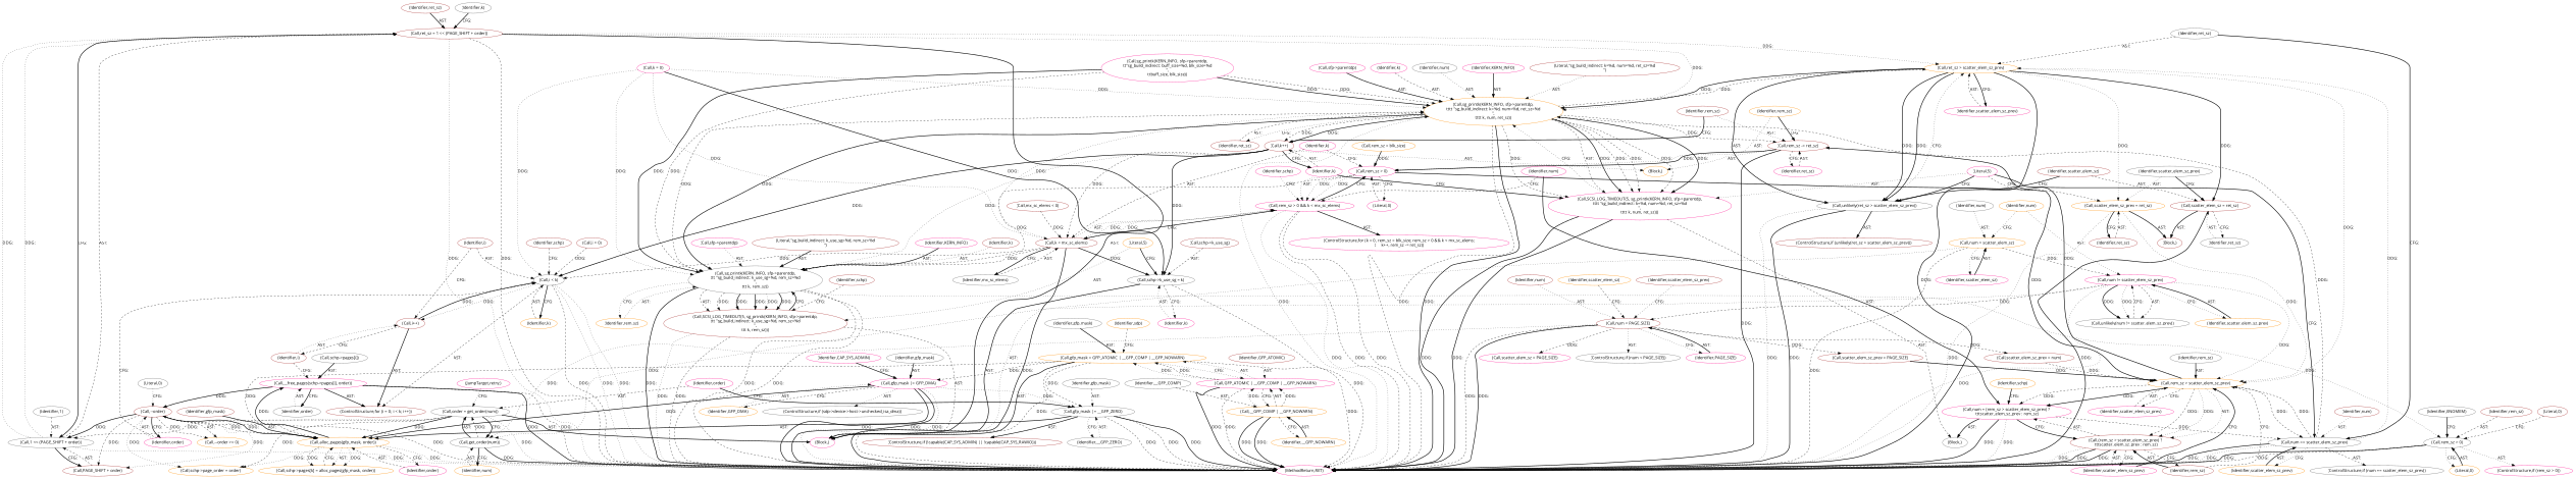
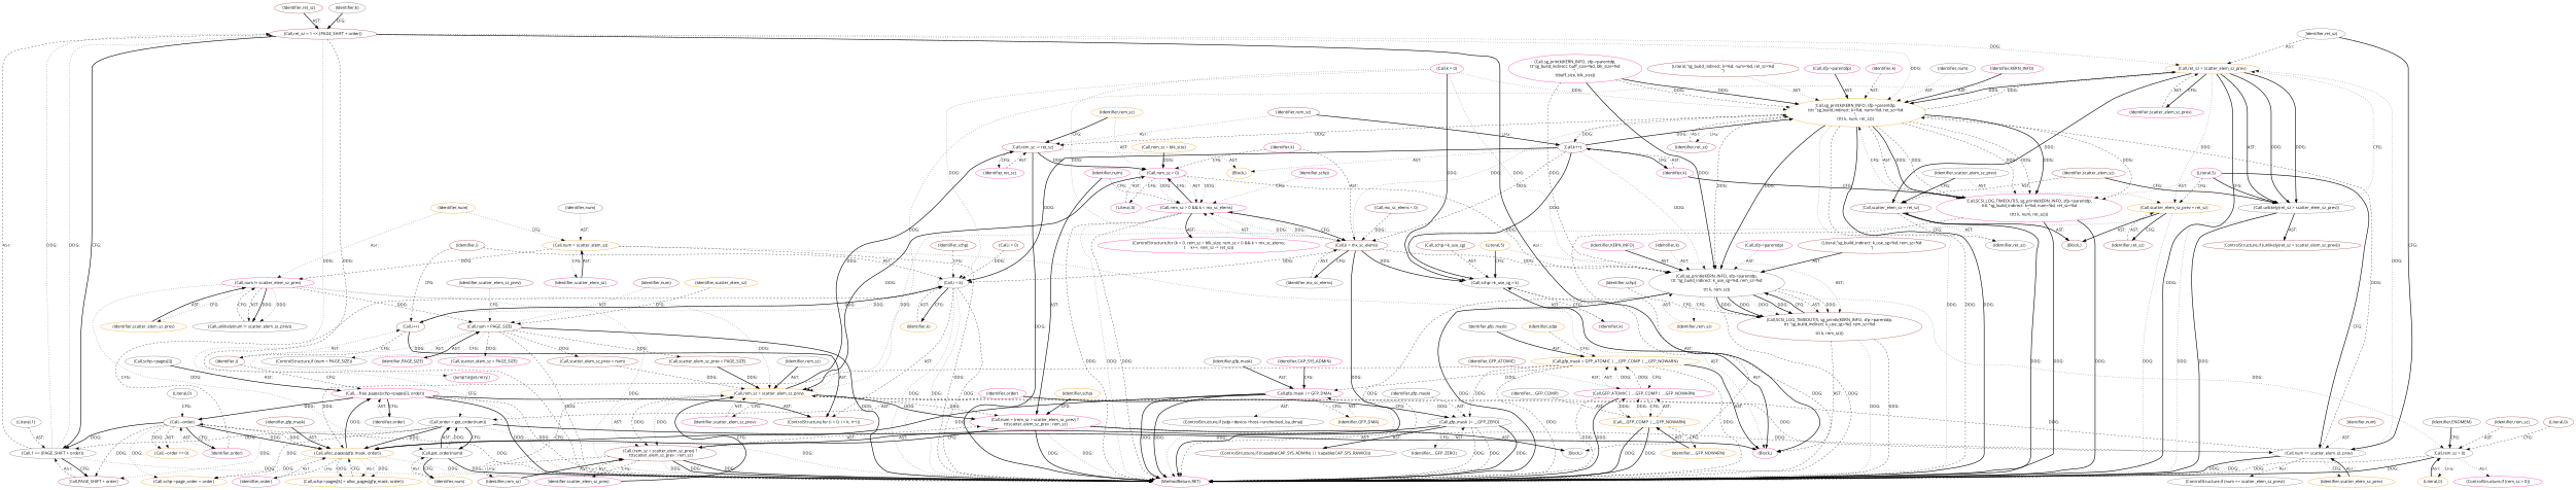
  digraph {
    fontname="Open Sans"
    node [color=brown fontname="Open Sans"]
    edge [fontname="Open Sans" style=dashed]
    n1 [label="(Call,ret_sz = 1 << (PAGE_SHIFT + order))"]
    n2 [color=gray40 label="(Call,1 << (PAGE_SHIFT + order))"]
    n3 [color=darkorange label="(Call,ret_sz > scatter_elem_sz_prev)"]
    n4 [color=darkorange label="(Call,sg_printk(KERN_INFO, sfp->parentdp,\n\t\t\t\t \"sg_build_indirect: k=%d, num=%d, ret_sz=%d\n\",\n\t\t\t\t k, num, ret_sz))"]
    n5 [color=deeppink label="(Block,)"]
    n6 [color=deeppink label="(MethodReturn,RET)"]
    n7 [label="(Call,PAGE_SHIFT + order)"]
    n8 [color=darkorange label="(Call,rem_sz > scatter_elem_sz_prev)"]
    n9 [color=gray40 label="(Call,unlikely(ret_sz > scatter_elem_sz_prev))"]
    n10 [label="(Call,scatter_elem_sz = ret_sz)"]
    n11 [color=darkorange label="(Call,scatter_elem_sz_prev = ret_sz)"]
    n12 [color=deeppink label="(Identifier,scatter_elem_sz_prev)"]
    n13 [label="(Call,rem_sz -= ret_sz)"]
    n14 [color=gray40 label="(Call,sg_printk(KERN_INFO, sfp->parentdp,\n\t\t\t \"sg_build_indirect: k_use_sg=%d, rem_sz=%d\n\",\n\t\t\t k, rem_sz))"]
    n15 [label="(Call,k++)"]
    n16 [color=deeppink label="(Call,SCSI_LOG_TIMEOUT(5, sg_printk(KERN_INFO, sfp->parentdp,\n\t\t\t\t \"sg_build_indirect: k=%d, num=%d, ret_sz=%d\n\",\n\t\t\t\t k, num, ret_sz)))"]
    n17 [label="(Identifier,ret_sz)"]
    n18 [color=gray40 label="(Call,order = get_order(num))"]
    n19 [color=gray40 label="(Call,get_order(num))"]
    n20 [color=darkorange label="(Call,alloc_pages(gfp_mask, order))"]
    n21 [color=darkorange label="(Call,schp->page_order = order)"]
    n22 [color=darkorange label="(Identifier,num)"]
    n23 [label="(Call,--order)"]
    n24 [color=deeppink label="(Call,__free_pages(schp->pages[i], order))"]
    n25 [color=deeppink label="(Identifier,order)"]
    n26 [color=darkorange label="(Call,schp->pages[k] = alloc_pages(gfp_mask, order))"]
    n27 [color=deeppink label="(Call,num != scatter_elem_sz_prev)"]
    n28 [label="(Call,num < PAGE_SIZE)"]
    n29 [color=darkorange label="(Identifier,scatter_elem_sz_prev)"]
    n30 [color=gray40 label="(Call,unlikely(num != scatter_elem_sz_prev))"]
    n31 [color=deeppink label="(Call,scatter_elem_sz = PAGE_SIZE)"]
    n32 [color=gray40 label="(ControlStructure,if (num < PAGE_SIZE))"]
    n33 [color=deeppink label="(Identifier,PAGE_SIZE)"]
    n34 [label="(Call,scatter_elem_sz_prev = PAGE_SIZE)"]
    n35 [label="(Call,scatter_elem_sz_prev = num)"]
    n36 [color=deeppink label="(Call,num = (rem_sz > scatter_elem_sz_prev) ?\n \t\t\tscatter_elem_sz_prev : rem_sz)"]
    n37 [color=gray40 label="(Call,num == scatter_elem_sz_prev)"]
    n38 [label="(Call,(rem_sz > scatter_elem_sz_prev) ?\n \t\t\tscatter_elem_sz_prev : rem_sz)"]
    n39 [color=deeppink label="(Identifier,scatter_elem_sz_prev)"]
    n40 [color=darkorange label="(Call,num = scatter_elem_sz)"]
    n41 [color=deeppink label="(Identifier,scatter_elem_sz)"]
    n42 [color=deeppink label="(Identifier,order)"]
    n43 [color=darkorange label="(Call,--order >= 0)"]
    n44 [color=gray40 label="(Call,i < k)"]
    n45 [label="(ControlStructure,for (i = 0; i < k; i++))"]
    n46 [color=gray40 label="(Identifier,order)"]
    n47 [color=gray40 label="(Call,gfp_mask |= __GFP_ZERO)"]
    n48 [label="(ControlStructure,if (!capable(CAP_SYS_ADMIN) || !capable(CAP_SYS_RAWIO)))"]
    n49 [color=gray40 label="(Identifier,__GFP_ZERO)"]
    n50 [color=darkorange label="(Call,gfp_mask = GFP_ATOMIC | __GFP_COMP | __GFP_NOWARN)"]
    n51 [color=deeppink label="(Call,GFP_ATOMIC | __GFP_COMP | __GFP_NOWARN)"]
    n52 [color=deeppink label="(Call,gfp_mask |= GFP_DMA)"]
    n53 [color=darkorange label="(Call,__GFP_COMP | __GFP_NOWARN)"]
    n54 [color=gray40 label="(ControlStructure,if (sdp->device->host->unchecked_isa_dma))"]
    n55 [color=darkorange label="(Identifier,GFP_DMA)"]
    n56 [color=darkorange label="(Identifier,__GFP_NOWARN)"]
    n57 [label="(ControlStructure,if (unlikely(ret_sz > scatter_elem_sz_prev)))"]
    n58 [color=gray40 label="(Identifier,ret_sz)"]
    n59 [label="(Block,)"]
    n60 [label="(Identifier,ret_sz)"]
    n61 [color=deeppink label="(Call,rem_sz > 0)"]
    n62 [color=deeppink label="(Identifier,ret_sz)"]
    n63 [color=darkorange label="(Block,)"]
    n64 [color=gray40 label="(Block,)"]
    n65 [color=darkorange label="(Identifier,scatter_elem_sz_prev)"]
    n66 [color=gray40 label="(ControlStructure,if (num == scatter_elem_sz_prev))"]
    n67 [color=deeppink label="(Identifier,scatter_elem_sz_prev)"]
    n68 [label="(Identifier,rem_sz)"]
    n69 [color=deeppink label="(Call,rem_sz > 0 && k < mx_sc_elems)"]
    n70 [color=deeppink label="(Literal,0)"]
    n71 [label="(Call,k < mx_sc_elems)"]
    n72 [color=deeppink label="(ControlStructure,for (k = 0, rem_sz = blk_size; rem_sz > 0 && k < mx_sc_elems;\n\t     k++, rem_sz -= ret_sz))"]
    n73 [label="(Call,SCSI_LOG_TIMEOUT(5, sg_printk(KERN_INFO, sfp->parentdp,\n\t\t\t \"sg_build_indirect: k_use_sg=%d, rem_sz=%d\n\",\n\t\t\t k, rem_sz)))"]
    n74 [color=gray40 label="(Call,rem_sz > 0)"]
    n75 [color=darkorange label="(Identifier,rem_sz)"]
    n76 [color=gray40 label="(Call,schp->k_use_sg = k)"]
    n77 [color=gray40 label="(Identifier,mx_sc_elems)"]
    n78 [color=darkorange label="(Literal,0)"]
    n79 [color=deeppink label="(ControlStructure,if (rem_sz > 0))"]
    n80 [color=deeppink label="(Identifier,k)"]
    n81 [color=deeppink label="(Identifier,k)"]
    n82 [label="(Call,i++)"]
    n83 [color=darkorange label="(Identifier,k)"]
    n84 [label="(Identifier,i)"]
    n85 [label="(Identifier,i)"]
    n86 [color=deeppink label="(Identifier,KERN_INFO)"]
    n87 [color=darkorange label="(Identifier,num)"]
    n88 [color=deeppink label="(Identifier,k)"]
    n89 [color=deeppink label="(Identifier,order)"]
    n90 [color=gray40 label="(Identifier,rem_sz)"]
    n91 [color=gray40 label="(Identifier,num)"]
    n92 [color=darkorange label="(Literal,5)"]
    n93 [label="(Identifier,num)"]
    n94 [color=darkorange label="(Identifier,rem_sz)"]
    n95 [color=gray40 label="(Identifier,num)"]
    n96 [color=gray40 label="(Identifier,ENOMEM)"]
    n97 [color=darkorange label="(Identifier,scatter_elem_sz)"]
    n98 [color=gray40 label="(Identifier,__GFP_COMP)"]
    n99 [label="(Identifier,rem_sz)"]
    n100 [label="(Call,schp->k_use_sg)"]
    n101 [color=deeppink label="(Identifier,schp)"]
    n102 [color=darkorange label="(Identifier,schp)"]
    n103 [color=deeppink label="(JumpTarget,retry:)"]
    n104 [label="(Identifier,k)"]
    n105 [color=deeppink label="(Identifier,CAP_SYS_ADMIN)"]
    n106 [color=deeppink label="(Identifier,KERN_INFO)"]
    n107 [label="(Literal,\"sg_build_indirect: k=%d, num=%d, ret_sz=%d\n\")"]
    n108 [label="(Call,mx_sc_elems < 0)"]
-   n109 [color=gray40 label="(Identifier,1)"]
+   n109 [color=gray40 label="(Literal,1)"]
    n110 [label="(Identifier,scatter_elem_sz_prev)"]
    n111 [label="(Identifier,GFP_ATOMIC)"]
    n112 [label="(Identifier,schp)"]
    n113 [label="(Identifier,gfp_mask)"]
    n114 [label="(Call,i = 0)"]
    n115 [color=deeppink label="(Call,k = 0)"]
    n116 [color=darkorange label="(Identifier,sdp)"]
    n117 [color=deeppink label="(Call,sg_printk(KERN_INFO, sfp->parentdp,\n\t\t\"sg_build_indirect: buff_size=%d, blk_size=%d\n\",\n\t\tbuff_size, blk_size))"]
    n118 [color=gray40 label="(Call,schp->pages[i])"]
    n119 [label="(Identifier,ret_sz)"]
    n120 [label="(Identifier,rem_sz)"]
    n121 [color=deeppink label="(Call,sfp->parentdp)"]
    n122 [color=deeppink label="(Identifier,num)"]
    n123 [color=gray40 label="(Identifier,ret_sz)"]
    n124 [color=deeppink label="(Identifier,k)"]
    n125 [color=deeppink label="(Call,sfp->parentdp)"]
    n126 [label="(Literal,0)"]
    n127 [label="(Identifier,scatter_elem_sz)"]
    n128 [color=gray40 label="(Identifier,k)"]
    n129 [color=darkorange label="(Call,rem_sz = blk_size)"]
    n130 [label="(Identifier,num)"]
    n131 [color=gray40 label="(Identifier,gfp_mask)"]
    n132 [color=gray40 label="(Identifier,gfp_mask)"]
    n133 [color=gray40 label="(Literal,0)"]
    n134 [color=gray40 label="(Identifier,scatter_elem_sz_prev)"]
    n135 [label="(Identifier,schp)"]
    n136 [color=gray40 label="(Identifier,gfp_mask)"]
    n137 [label="(Literal,\"sg_build_indirect: k_use_sg=%d, rem_sz=%d\n\")"]
    n138 [color=deeppink label="(Literal,5)"]
    n1 -> n2 [label="CFG: " style=bold]
    n1 -> n3 [label="DDG: " style=dotted]
    n1 -> n4 [label="DDG: " style=dotted]
    n1 -> n5 [label="AST: " style=bold]
    n1 -> n6 [label="DDG: " style=dotted]
    n1 -> n6 [label="DDG: "]
    n2 -> n1 [label="AST: "]
    n2 -> n1 [label="DDG: " style=dotted]
    n2 -> n1 [label="DDG: " style=dotted]
    n2 -> n6 [label="DDG: " style=dotted]
    n2 -> n7 [label="CFG: " style=bold]
    n3 -> n4 [label="DDG: " style=bold]
    n3 -> n6 [label="DDG: " style=bold]
    n3 -> n8 [label="DDG: " style=dotted]
    n3 -> n9 [label="AST: " style=bold]
    n3 -> n9 [label="DDG: " style=bold]
    n3 -> n9 [label="DDG: " style=bold]
    n3 -> n10 [label="DDG: " style=bold]
    n3 -> n11 [label="DDG: " style=dotted]
    n3 -> n12 [label="CFG: " style=bold]
    n4 -> n3 [label="DDG: "]
    n4 -> n6 [label="DDG: " style=dotted]
    n4 -> n6 [label="DDG: "]
    n4 -> n6 [label="DDG: " style=bold]
    n4 -> n13 [label="DDG: "]
    n4 -> n14 [label="DDG: "]
    n4 -> n14 [label="DDG: " style=bold]
    n4 -> n15 [label="DDG: "]
    n4 -> n16 [label="AST: "]
    n4 -> n16 [label="DDG: " style=bold]
    n4 -> n16 [label="DDG: "]
    n4 -> n16 [label="DDG: "]
    n4 -> n16 [label="DDG: "]
    n4 -> n16 [label="DDG: " style=bold]
    n4 -> n16 [label="DDG: "]
    n4 -> n17 [label="CFG: " style=dotted]
    n7 -> n2 [label="AST: "]
    n8 -> n13 [label="DDG: " style=bold]
    n8 -> n36 [label="DDG: "]
    n8 -> n36 [label="DDG: " style=bold]
    n8 -> n37 [label="DDG: "]
    n8 -> n38 [label="AST: " style=dotted]
    n8 -> n38 [label="DDG: "]
    n8 -> n38 [label="DDG: " style=dotted]
    n8 -> n39 [label="CFG: "]
    n9 -> n3 [label="CFG: " style=dotted]
    n9 -> n6 [label="DDG: " style=dotted]
    n9 -> n6 [label="DDG: " style=bold]
    n9 -> n57 [label="AST: " style=bold]
    n10 -> n6 [label="DDG: " style=bold]
    n10 -> n58 [label="CFG: "]
    n10 -> n59 [label="AST: " style=bold]
    n11 -> n6 [label="DDG: " style=dotted]
    n11 -> n8 [label="DDG: " style=dotted]
    n11 -> n59 [label="AST: " style=bold]
    n11 -> n60 [label="CFG: " style=bold]
    n12 -> n3 [label="AST: "]
    n13 -> n6 [label="DDG: " style=bold]
    n13 -> n61 [label="DDG: " style=bold]
    n13 -> n62 [label="CFG: "]
    n13 -> n63 [label="AST: " style=dotted]
    n14 -> n6 [label="DDG: "]
    n14 -> n6 [label="DDG: "]
    n14 -> n6 [label="DDG: " style=bold]
    n14 -> n73 [label="AST: "]
    n14 -> n73 [label="DDG: "]
    n14 -> n73 [label="DDG: " style=bold]
    n14 -> n73 [label="DDG: " style=bold]
    n14 -> n73 [label="DDG: " style=dotted]
    n14 -> n73 [label="DDG: " style=bold]
    n14 -> n74 [label="DDG: " style=dotted]
    n14 -> n75 [label="CFG: " style=dotted]
    n15 -> n4 [label="DDG: " style=bold]
    n15 -> n14 [label="DDG: " style=dotted]
    n15 -> n44 [label="DDG: " style=bold]
    n15 -> n63 [label="AST: " style=dotted]
    n15 -> n71 [label="DDG: "]
    n15 -> n76 [label="DDG: " style=bold]
    n15 -> n80 [label="CFG: " style=bold]
    n16 -> n4 [label="CFG: " style=dotted]
    n16 -> n6 [label="DDG: " style=bold]
    n16 -> n6 [label="DDG: " style=bold]
    n16 -> n64 [label="AST: "]
    n17 -> n4 [label="AST: "]
    n18 -> n2 [label="DDG: "]
    n18 -> n5 [label="AST: " style=bold]
    n18 -> n6 [label="DDG: " style=dotted]
    n18 -> n7 [label="DDG: " style=dotted]
    n18 -> n19 [label="CFG: " style=bold]
    n18 -> n20 [label="DDG: " style=bold]
    n18 -> n21 [label="DDG: "]
    n19 -> n6 [label="DDG: " style=bold]
    n19 -> n18 [label="AST: " style=bold]
    n19 -> n18 [label="DDG: "]
    n19 -> n22 [label="CFG: " style=bold]
    n20 -> n6 [label="DDG: " style=dotted]
    n20 -> n21 [label="DDG: " style=dotted]
    n20 -> n23 [label="DDG: "]
    n20 -> n24 [label="DDG: " style=bold]
    n20 -> n25 [label="CFG: "]
    n20 -> n26 [label="AST: " style=dotted]
    n20 -> n26 [label="DDG: " style=dotted]
    n20 -> n26 [label="DDG: "]
    n22 -> n19 [label="AST: "]
    n23 -> n2 [label="DDG: " style=bold]
    n23 -> n6 [label="DDG: "]
    n23 -> n7 [label="DDG: "]
    n23 -> n20 [label="DDG: " style=bold]
    n23 -> n21 [label="DDG: " style=dotted]
    n23 -> n42 [label="CFG: " style=bold]
    n23 -> n43 [label="AST: "]
    n23 -> n43 [label="DDG: "]
    n24 -> n6 [label="DDG: "]
    n24 -> n6 [label="DDG: " style=bold]
    n24 -> n23 [label="DDG: " style=bold]
    n24 -> n45 [label="AST: " style=bold]
    n24 -> n46 [label="CFG: " style=bold]
    n25 -> n20 [label="AST: "]
    n26 -> n20 [label="CFG: "]
    n27 -> n6 [label="DDG: " style=dotted]
    n27 -> n8 [label="DDG: " style=dotted]
    n27 -> n19 [label="DDG: " style=dotted]
    n27 -> n28 [label="DDG: "]
    n27 -> n29 [label="CFG: " style=dotted]
    n27 -> n30 [label="AST: "]
    n27 -> n30 [label="DDG: " style=bold]
    n27 -> n30 [label="DDG: " style=dotted]
    n28 -> n6 [label="DDG: " style=bold]
    n28 -> n6 [label="DDG: "]
-   n28 -> n19 [label="DDG: " style=dotted]
+   n28 -> n103 [label="DDG: " style=dotted]
    n28 -> n31 [label="DDG: "]
    n28 -> n32 [label="AST: " style=dotted]
    n28 -> n33 [label="CFG: " style=dotted]
    n28 -> n34 [label="DDG: "]
    n28 -> n35 [label="DDG: "]
    n29 -> n27 [label="AST: " style=bold]
    n30 -> n27 [label="CFG: "]
    n33 -> n28 [label="AST: " style=bold]
    n34 -> n8 [label="DDG: " style=bold]
    n35 -> n8 [label="DDG: "]
    n36 -> n6 [label="DDG: " style=dotted]
    n36 -> n6 [label="DDG: " style=bold]
    n36 -> n37 [label="DDG: "]
    n36 -> n38 [label="CFG: " style=bold]
    n36 -> n64 [label="AST: " style=bold]
    n37 -> n3 [label="DDG: " style=dotted]
    n37 -> n4 [label="DDG: "]
    n37 -> n6 [label="DDG: " style=bold]
    n37 -> n6 [label="DDG: " style=dotted]
    n37 -> n8 [label="DDG: "]
    n37 -> n65 [label="CFG: " style=dotted]
    n37 -> n66 [label="AST: "]
    n38 -> n6 [label="DDG: " style=dotted]
    n38 -> n6 [label="DDG: " style=bold]
    n38 -> n6 [label="DDG: " style=bold]
    n38 -> n36 [label="AST: "]
    n38 -> n67 [label="CFG: "]
    n38 -> n68 [label="CFG: "]
    n39 -> n8 [label="AST: "]
    n40 -> n5 [label="AST: " style=dotted]
    n40 -> n6 [label="DDG: "]
    n40 -> n27 [label="DDG: "]
    n40 -> n41 [label="CFG: " style=dotted]
    n41 -> n40 [label="AST: " style=bold]
    n42 -> n23 [label="AST: " style=dotted]
    n42 -> n44 [label="CFG: "]
    n44 -> n6 [label="DDG: "]
    n44 -> n6 [label="DDG: " style=dotted]
    n44 -> n6 [label="DDG: " style=dotted]
    n44 -> n45 [label="AST: "]
    n44 -> n82 [label="DDG: " style=dotted]
    n44 -> n83 [label="CFG: " style=bold]
    n46 -> n24 [label="AST: " style=dotted]
    n47 -> n6 [label="DDG: "]
    n47 -> n6 [label="DDG: "]
    n47 -> n6 [label="DDG: " style=bold]
    n47 -> n20 [label="AST: " style=bold]
    n47 -> n48 [label="AST: " style=bold]
    n47 -> n49 [label="CFG: " style=dotted]
    n49 -> n47 [label="AST: " style=dotted]
    n50 -> n5 [label="AST: " style=bold]
    n50 -> n6 [label="DDG: "]
    n50 -> n6 [label="DDG: "]
    n50 -> n20 [label="DDG: "]
    n50 -> n47 [label="DDG: "]
    n50 -> n51 [label="CFG: " style=dotted]
    n50 -> n52 [label="DDG: "]
    n51 -> n6 [label="DDG: "]
    n51 -> n6 [label="DDG: " style=bold]
    n51 -> n50 [label="AST: " style=dotted]
    n51 -> n50 [label="DDG: " style=dotted]
    n51 -> n50 [label="DDG: "]
    n51 -> n53 [label="CFG: "]
    n52 -> n6 [label="DDG: " style=bold]
    n52 -> n6 [label="DDG: " style=bold]
    n52 -> n6 [label="DDG: " style=dotted]
    n52 -> n20 [label="DDG: " style=bold]
    n52 -> n47 [label="DDG: " style=dotted]
    n52 -> n54 [label="AST: " style=dotted]
    n52 -> n55 [label="CFG: "]
    n53 -> n6 [label="DDG: " style=bold]
    n53 -> n6 [label="DDG: " style=bold]
    n53 -> n51 [label="AST: "]
    n53 -> n51 [label="DDG: "]
    n53 -> n51 [label="DDG: " style=dotted]
    n53 -> n56 [label="CFG: "]
    n55 -> n52 [label="AST: " style=dotted]
    n56 -> n53 [label="AST: " style=bold]
    n58 -> n10 [label="AST: " style=dotted]
    n60 -> n11 [label="AST: "]
    n61 -> n8 [label="DDG: " style=bold]
    n61 -> n14 [label="DDG: "]
    n61 -> n69 [label="AST: " style=dotted]
    n61 -> n69 [label="DDG: " style=dotted]
    n61 -> n69 [label="DDG: " style=dotted]
    n61 -> n70 [label="CFG: "]
    n62 -> n13 [label="AST: "]
    n65 -> n37 [label="AST: " style=bold]
    n67 -> n8 [label="CFG: " style=bold]
    n67 -> n38 [label="AST: "]
    n68 -> n8 [label="CFG: "]
    n68 -> n38 [label="AST: " style=bold]
    n69 -> n6 [label="DDG: "]
    n69 -> n6 [label="DDG: " style=dotted]
    n69 -> n6 [label="DDG: "]
    n69 -> n61 [label="CFG: " style=bold]
    n69 -> n71 [label="CFG: " style=bold]
    n69 -> n72 [label="AST: " style=bold]
    n70 -> n61 [label="AST: "]
    n71 -> n4 [label="DDG: " style=dotted]
    n71 -> n6 [label="DDG: " style=bold]
    n71 -> n14 [label="DDG: "]
    n71 -> n44 [label="DDG: "]
    n71 -> n69 [label="AST: " style=dotted]
    n71 -> n69 [label="DDG: " style=dotted]
    n71 -> n69 [label="DDG: " style=dotted]
    n71 -> n76 [label="DDG: " style=bold]
    n71 -> n77 [label="CFG: " style=bold]
    n73 -> n5 [label="AST: "]
    n73 -> n6 [label="DDG: " style=dotted]
    n73 -> n6 [label="DDG: "]
    n73 -> n14 [label="CFG: " style=bold]
    n74 -> n6 [label="DDG: "]
    n74 -> n6 [label="DDG: " style=bold]
    n74 -> n78 [label="CFG: " style=dotted]
    n74 -> n79 [label="AST: " style=dotted]
    n75 -> n14 [label="AST: " style=dotted]
    n76 -> n5 [label="AST: " style=bold]
    n76 -> n6 [label="DDG: "]
    n76 -> n81 [label="CFG: "]
    n77 -> n71 [label="AST: "]
    n78 -> n74 [label="AST: " style=bold]
    n80 -> n15 [label="AST: "]
    n80 -> n16 [label="CFG: " style=bold]
    n81 -> n76 [label="AST: " style=dotted]
    n82 -> n44 [label="DDG: " style=bold]
    n82 -> n45 [label="AST: " style=bold]
    n82 -> n84 [label="CFG: "]
    n83 -> n44 [label="AST: "]
    n84 -> n24 [label="CFG: "]
    n84 -> n82 [label="AST: " style=dotted]
    n85 -> n44 [label="AST: "]
    n85 -> n82 [label="CFG: "]
    n86 -> n14 [label="AST: " style=bold]
    n87 -> n27 [label="AST: " style=dotted]
    n87 -> n40 [label="CFG: " style=dotted]
    n88 -> n61 [label="CFG: "]
    n88 -> n71 [label="AST: "]
    n89 -> n18 [label="AST: "]
    n89 -> n47 [label="CFG: " style=bold]
    n90 -> n8 [label="AST: " style=bold]
    n91 -> n4 [label="AST: " style=dotted]
    n92 -> n73 [label="AST: " style=dotted]
    n92 -> n76 [label="CFG: " style=bold]
    n93 -> n37 [label="AST: " style=dotted]
    n94 -> n13 [label="CFG: " style=bold]
    n94 -> n61 [label="AST: " style=dotted]
    n95 -> n40 [label="AST: " style=dotted]
    n96 -> n74 [label="CFG: " style=bold]
    n97 -> n28 [label="CFG: "]
    n98 -> n53 [label="AST: "]
    n99 -> n74 [label="AST: "]
    n100 -> n76 [label="AST: "]
    n101 -> n69 [label="CFG: " style=dotted]
    n102 -> n36 [label="CFG: " style=bold]
    n103 -> n18 [label="CFG: " style=dotted]
    n104 -> n14 [label="AST: " style=dotted]
    n105 -> n52 [label="CFG: " style=bold]
    n106 -> n4 [label="AST: " style=bold]
    n107 -> n4 [label="AST: " style=dotted]
    n108 -> n71 [label="DDG: "]
    n109 -> n2 [label="AST: "]
    n110 -> n28 [label="CFG: " style=dotted]
    n111 -> n51 [label="AST: " style=dotted]
    n112 -> n73 [label="CFG: "]
    n113 -> n20 [label="AST: " style=bold]
    n114 -> n44 [label="DDG: "]
    n115 -> n4 [label="DDG: " style=dotted]
    n115 -> n14 [label="DDG: " style=dotted]
    n115 -> n44 [label="DDG: " style=dotted]
    n115 -> n71 [label="DDG: " style=dotted]
    n115 -> n76 [label="DDG: " style=bold]
    n116 -> n50 [label="CFG: "]
    n117 -> n4 [label="DDG: "]
    n117 -> n4 [label="DDG: " style=bold]
    n117 -> n14 [label="DDG: "]
    n117 -> n14 [label="DDG: " style=bold]
    n118 -> n24 [label="AST: " style=bold]
    n119 -> n1 [label="AST: " style=bold]
    n120 -> n13 [label="AST: " style=dotted]
    n120 -> n15 [label="CFG: " style=bold]
    n121 -> n4 [label="AST: " style=bold]
    n122 -> n36 [label="AST: " style=bold]
    n122 -> n69 [label="CFG: "]
    n123 -> n3 [label="AST: "]
    n123 -> n37 [label="CFG: " style=bold]
    n124 -> n4 [label="AST: "]
    n125 -> n14 [label="AST: " style=dotted]
    n126 -> n74 [label="CFG: "]
    n127 -> n9 [label="CFG: " style=bold]
    n127 -> n10 [label="AST: "]
    n128 -> n1 [label="CFG: " style=bold]
    n129 -> n61 [label="DDG: " style=bold]
    n130 -> n28 [label="AST: " style=dotted]
    n131 -> n50 [label="AST: " style=bold]
    n132 -> n52 [label="AST: " style=bold]
    n133 -> n23 [label="CFG: " style=dotted]
    n134 -> n10 [label="CFG: " style=bold]
    n134 -> n11 [label="AST: " style=dotted]
    n135 -> n44 [label="CFG: "]
    n136 -> n47 [label="AST: "]
    n137 -> n14 [label="AST: " style=bold]
    n138 -> n9 [label="CFG: " style=bold]
    n138 -> n11 [label="CFG: "]
    n138 -> n16 [label="AST: " style=dotted]
    n138 -> n37 [label="CFG: " style=bold]
  }
